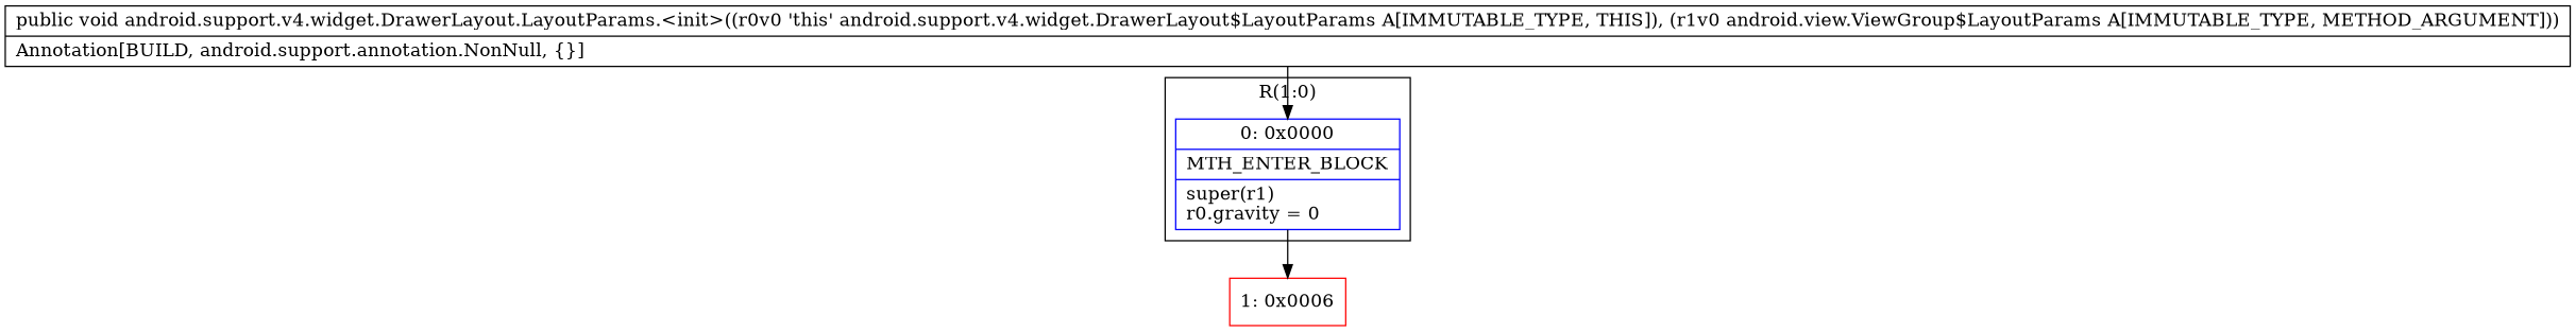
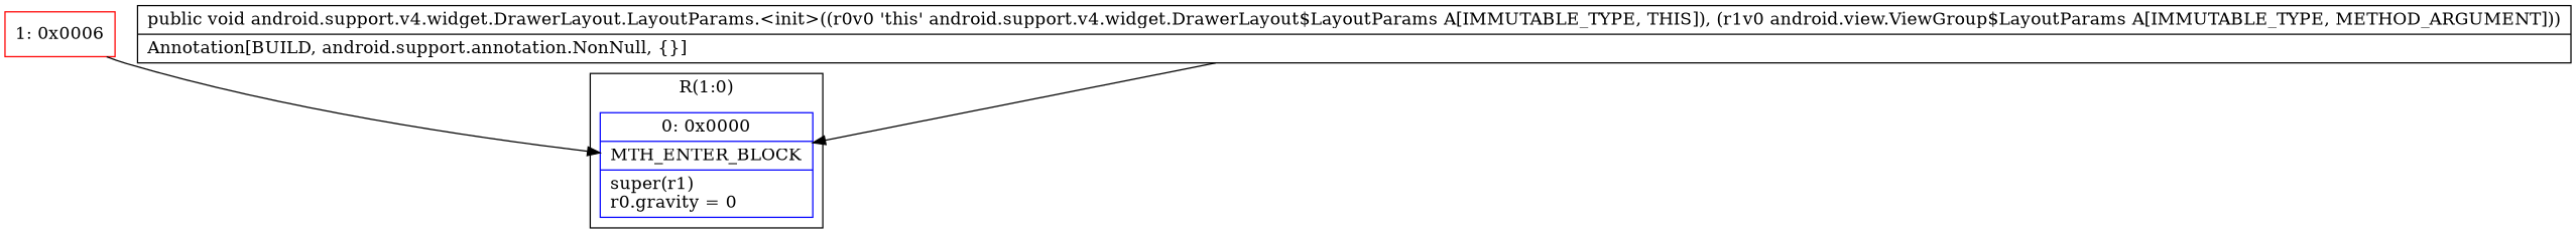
  digraph {
    fontname="DejaVu Serif"
    node [shape=record fontname="DejaVu Serif"]
    edge [fontname="DejaVu Serif"]
    n1 [color=blue label="{0\:\ 0x0000|MTH_ENTER_BLOCK\l|super(r1)\lr0.gravity = 0\l}"]
    n2 [color=red label="{1\:\ 0x0006}"]
    n3 [label="{public void android.support.v4.widget.DrawerLayout.LayoutParams.\<init\>((r0v0 'this' android.support.v4.widget.DrawerLayout$LayoutParams A[IMMUTABLE_TYPE, THIS]), (r1v0 android.view.ViewGroup$LayoutParams A[IMMUTABLE_TYPE, METHOD_ARGUMENT]))  | Annotation[BUILD, android.support.annotation.NonNull, \{\}]\l}"]
    subgraph cluster_1 {
      label="R(1:0)"
      n1
    }
-   n1 -> n2
+   n2 -> n1
    n3 -> n1
  }
